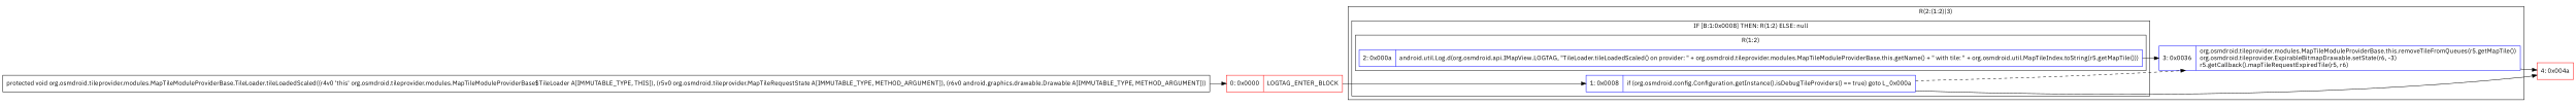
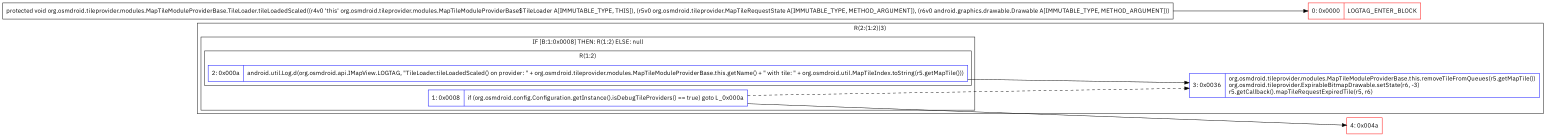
  digraph {
    fontname="IBM Plex Sans"
    rankdir=LR
    node [color=blue fontname="IBM Plex Sans" shape=record]
    edge [fontname="IBM Plex Sans"]
    n1 [label="{2\:\ 0x000a|android.util.Log.d(org.osmdroid.api.IMapView.LOGTAG, \"TileLoader.tileLoadedScaled() on provider: \" + org.osmdroid.tileprovider.modules.MapTileModuleProviderBase.this.getName() + \" with tile: \" + org.osmdroid.util.MapTileIndex.toString(r5.getMapTile()))\l}"]
    n2 [label="{1\:\ 0x0008|if (org.osmdroid.config.Configuration.getInstance().isDebugTileProviders() == true) goto L_0x000a\l}"]
    n3 [label="{3\:\ 0x0036|org.osmdroid.tileprovider.modules.MapTileModuleProviderBase.this.removeTileFromQueues(r5.getMapTile())\lorg.osmdroid.tileprovider.ExpirableBitmapDrawable.setState(r6, \-3)\lr5.getCallback().mapTileRequestExpiredTile(r5, r6)\l}"]
    n4 [color=red label="{4\:\ 0x004a}"]
    n5 [color=red label="{0\:\ 0x0000|LOGTAG_ENTER_BLOCK\l}"]
    n6 [label="{protected void org.osmdroid.tileprovider.modules.MapTileModuleProviderBase.TileLoader.tileLoadedScaled((r4v0 'this' org.osmdroid.tileprovider.modules.MapTileModuleProviderBase$TileLoader A[IMMUTABLE_TYPE, THIS]), (r5v0 org.osmdroid.tileprovider.MapTileRequestState A[IMMUTABLE_TYPE, METHOD_ARGUMENT]), (r6v0 android.graphics.drawable.Drawable A[IMMUTABLE_TYPE, METHOD_ARGUMENT])) }" color=""]
    subgraph cluster_1 {
      label="R(2:(1:2)|3)"
      n3
      subgraph cluster_2 {
        label="IF [B:1:0x0008] THEN: R(1:2) ELSE: null"
        n2
        subgraph cluster_3 {
          label="R(1:2)"
          n1
        }
      }
    }
    n1 -> n3
    n2 -> n3 [style=dashed]
    n2 -> n4
-   n3 -> n4
-   n5 -> n2
    n6 -> n5
  }
